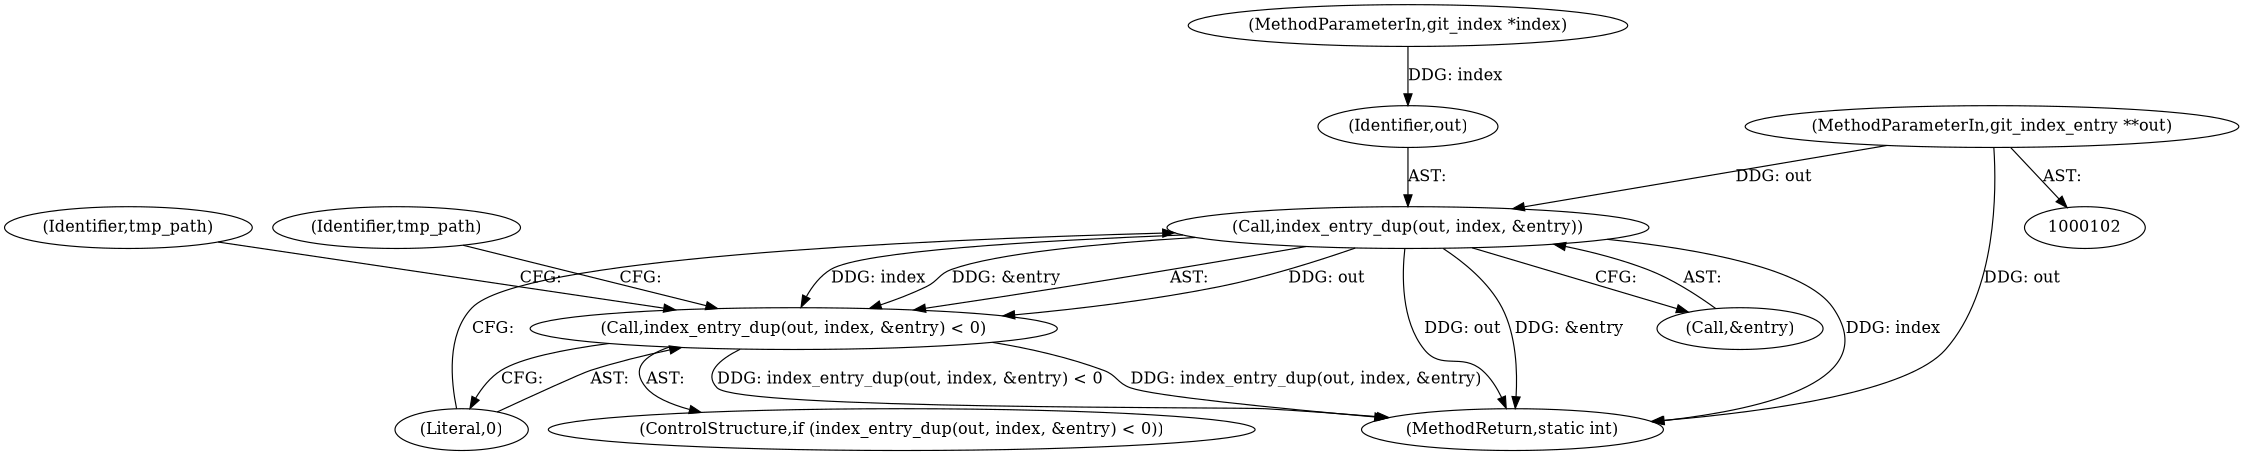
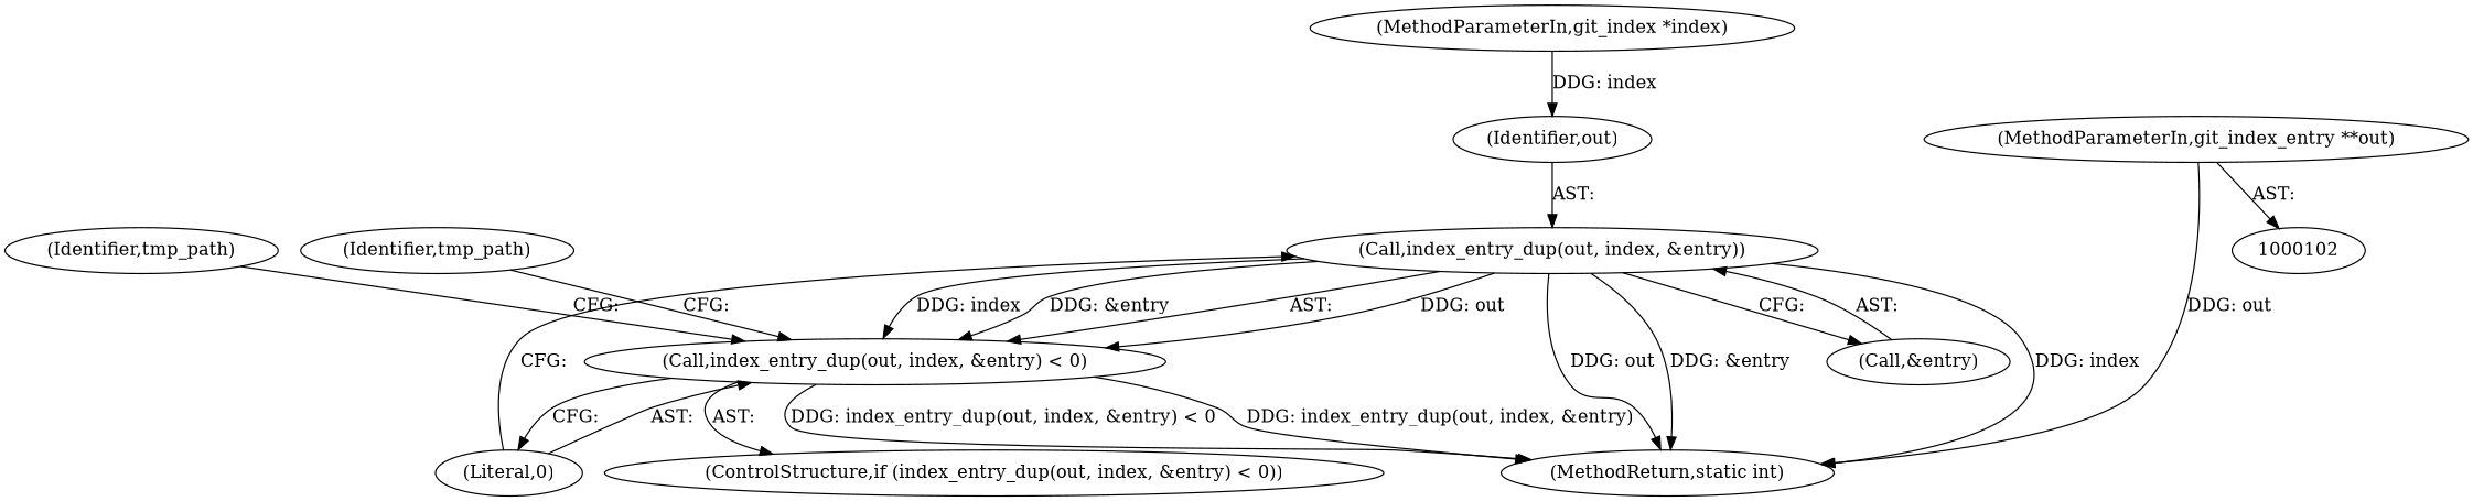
  digraph {
    n1 [label="(MethodParameterIn,git_index_entry **out)"]
    n2 [label="(Call,index_entry_dup(out, index, &entry))"]
    n3 [label="(MethodReturn,static int)"]
    1000102
    n5 [label="(Call,index_entry_dup(out, index, &entry) < 0)"]
    n6 [label="(Call,&entry)"]
    n7 [label="(Literal,0)"]
    n8 [label="(ControlStructure,if (index_entry_dup(out, index, &entry) < 0))"]
    n9 [label="(MethodParameterIn,git_index *index)"]
    n10 [label="(Identifier,out)"]
    n11 [label="(Identifier,tmp_path)"]
    n12 [label="(Identifier,tmp_path)"]
-   n1 -> n2 [label="DDG: out"]
    n1 -> n3 [label="DDG: out"]
    n1 -> 1000102 [label="AST: "]
    n2 -> n3 [label="DDG: out"]
    n2 -> n3 [label="DDG: &entry"]
    n2 -> n3 [label="DDG: index"]
    n2 -> n5 [label="AST: "]
    n2 -> n5 [label="DDG: out"]
    n2 -> n5 [label="DDG: index"]
    n2 -> n5 [label="DDG: &entry"]
    n2 -> n6 [label="CFG: "]
    n5 -> n3 [label="DDG: index_entry_dup(out, index, &entry) < 0"]
    n5 -> n3 [label="DDG: index_entry_dup(out, index, &entry)"]
    n5 -> n7 [label="CFG: "]
    n5 -> n8 [label="AST: "]
    n6 -> n2 [label="AST: "]
    n7 -> n2 [label="CFG: "]
    n7 -> n5 [label="AST: "]
    n9 -> n10 [label="DDG: index"]
    n10 -> n2 [label="AST: "]
    n11 -> n5 [label="CFG: "]
    n12 -> n5 [label="CFG: "]
  }
